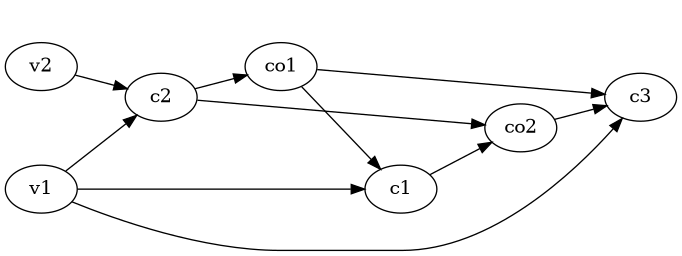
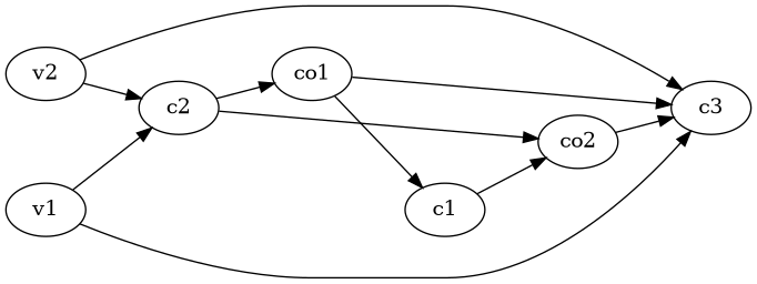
  strict digraph {
    rankdir=LR
    edge [weight=1]
    c1
    co2
    v2
    c2
    c3
    co1
    v1
    c1 -> co2
    co2 -> c3
    v2 -> c2
+   v2 -> c3
    c2 -> co2
    c2 -> co1
    co1 -> c1
    co1 -> c3
-   v1 -> c1
    v1 -> c2
    v1 -> c3
  }
